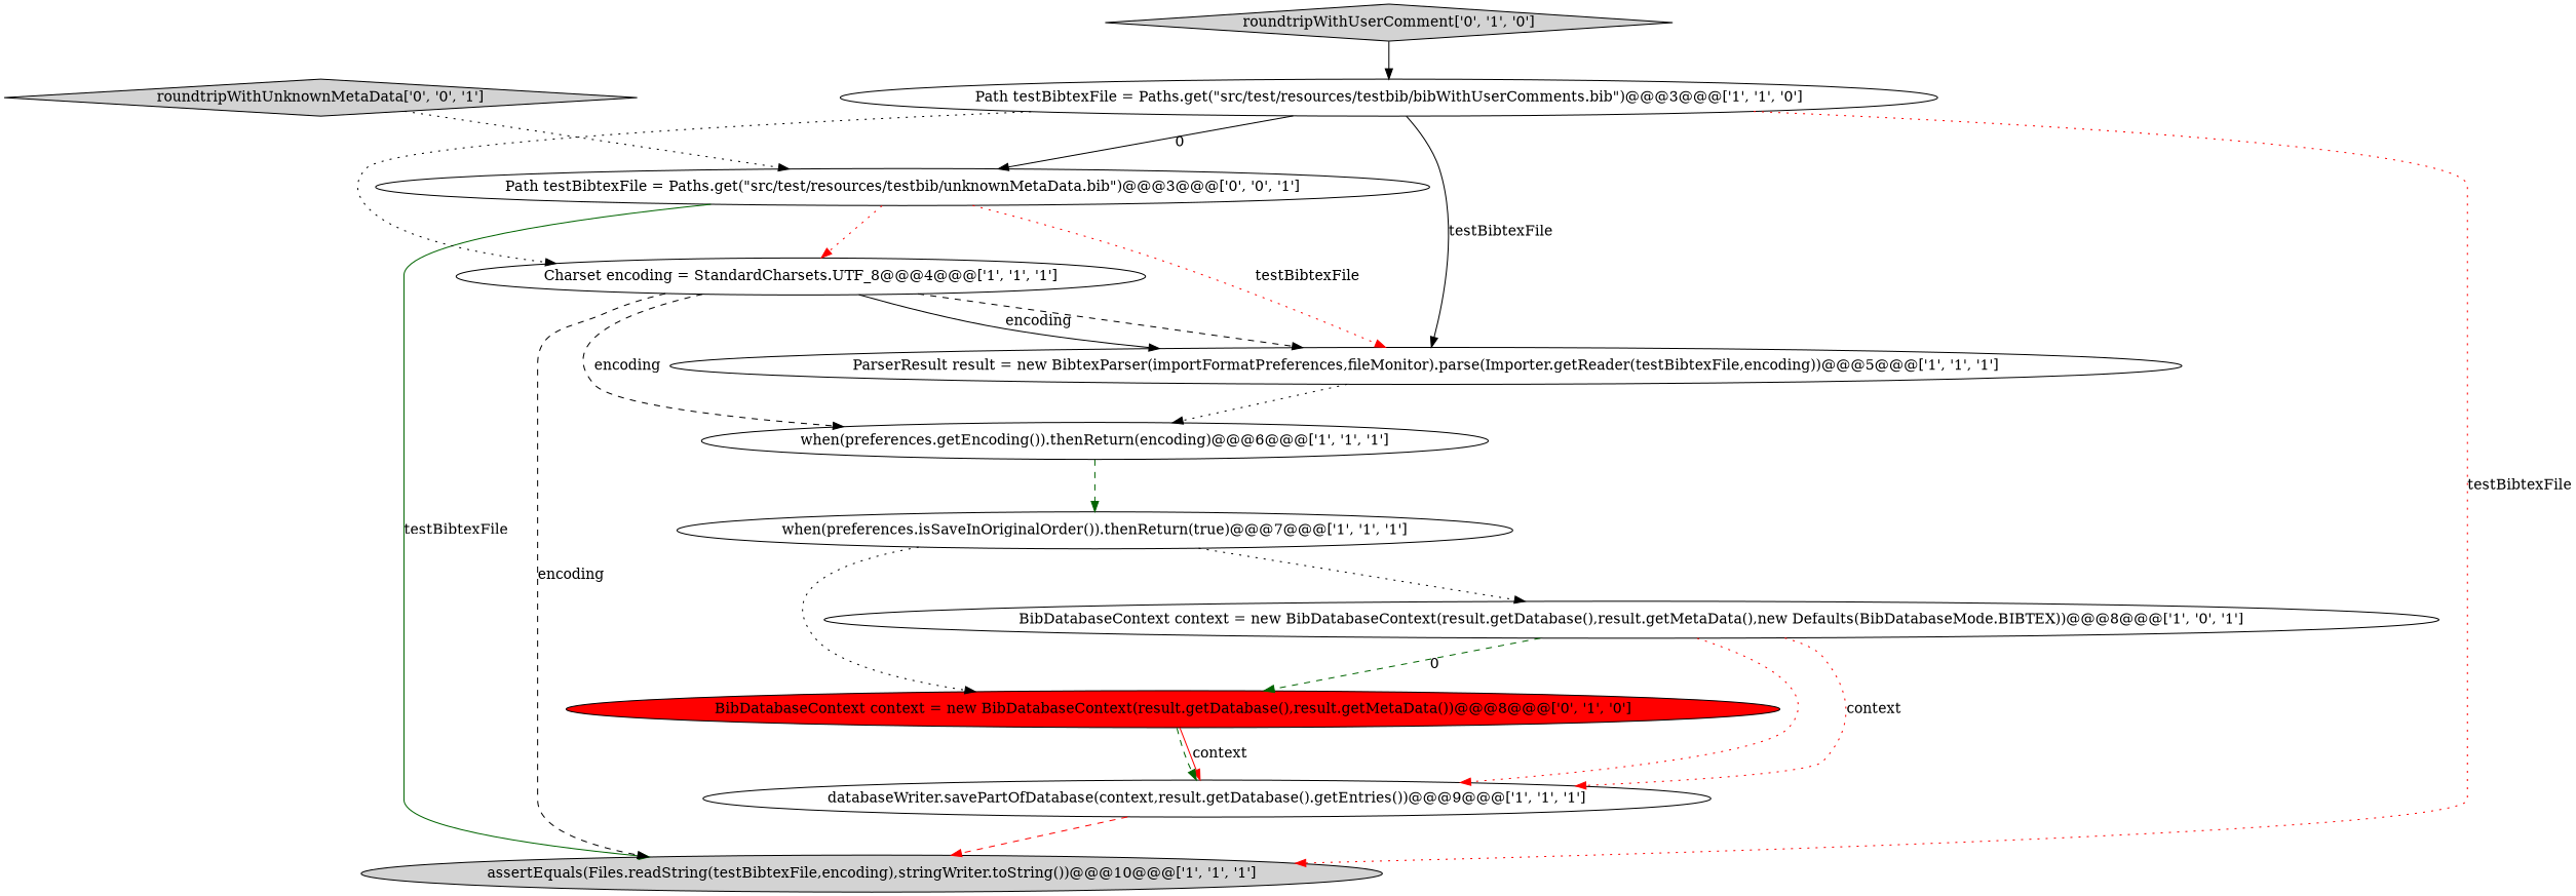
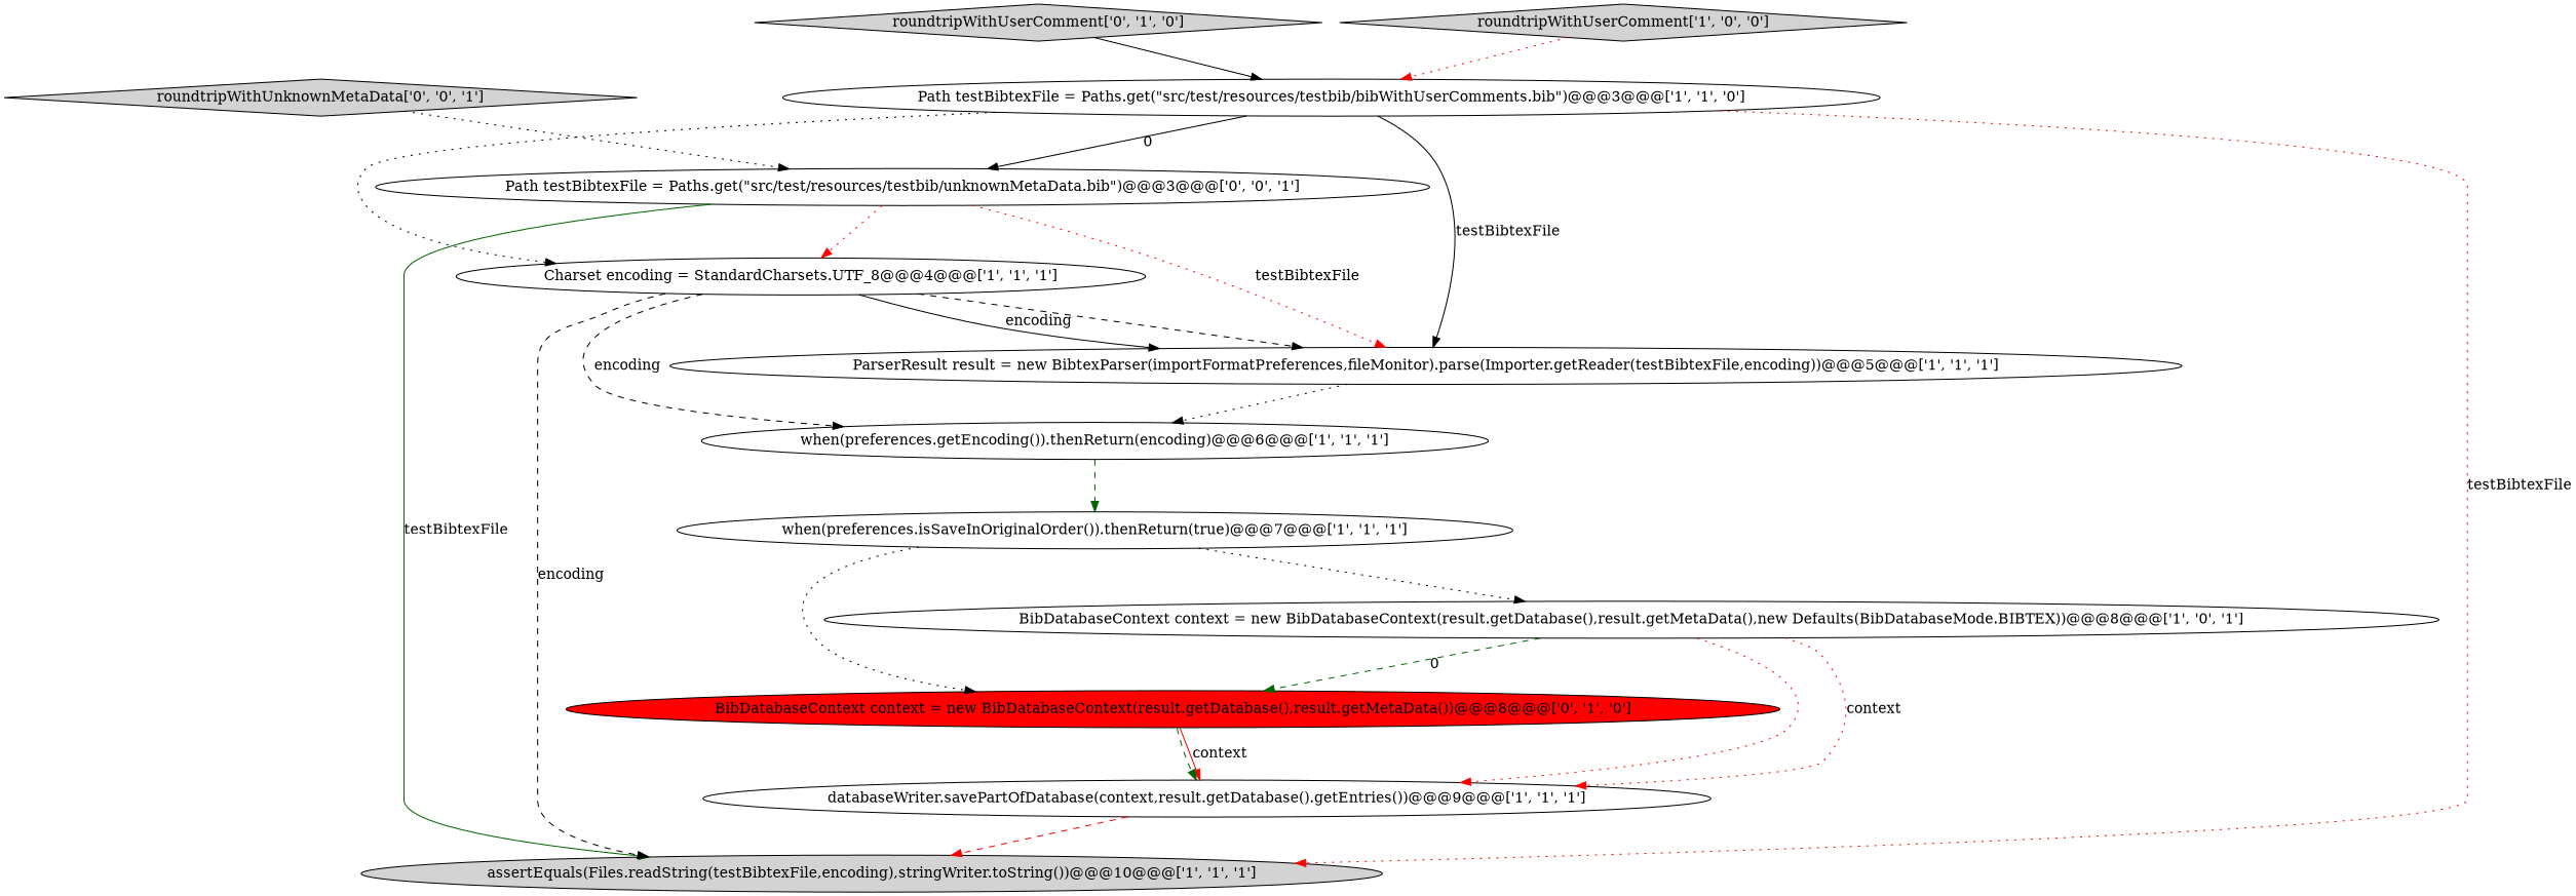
  digraph {
    node [fillcolor=white shape=ellipse style=filled]
    edge [style=dotted color=black]
    n1 [label="BibDatabaseContext context = new BibDatabaseContext(result.getDatabase(),result.getMetaData(),new Defaults(BibDatabaseMode.BIBTEX))@@@8@@@['1', '0', '1']"]
    n2 [label="databaseWriter.savePartOfDatabase(context,result.getDatabase().getEntries())@@@9@@@['1', '1', '1']"]
    n3 [fillcolor=red label="BibDatabaseContext context = new BibDatabaseContext(result.getDatabase(),result.getMetaData())@@@8@@@['0', '1', '0']"]
    n4 [fillcolor=lightgray label="roundtripWithUnknownMetaData['0', '0', '1']" shape=diamond]
    n5 [label="Path testBibtexFile = Paths.get(\"src/test/resources/testbib/unknownMetaData.bib\")@@@3@@@['0', '0', '1']"]
    n6 [label="Charset encoding = StandardCharsets.UTF_8@@@4@@@['1', '1', '1']"]
    n7 [label="ParserResult result = new BibtexParser(importFormatPreferences,fileMonitor).parse(Importer.getReader(testBibtexFile,encoding))@@@5@@@['1', '1', '1']"]
    n8 [label="when(preferences.getEncoding()).thenReturn(encoding)@@@6@@@['1', '1', '1']"]
    n9 [fillcolor=lightgray label="assertEquals(Files.readString(testBibtexFile,encoding),stringWriter.toString())@@@10@@@['1', '1', '1']"]
    n10 [fillcolor=lightgray label="roundtripWithUserComment['0', '1', '0']" shape=diamond]
    n11 [label="Path testBibtexFile = Paths.get(\"src/test/resources/testbib/bibWithUserComments.bib\")@@@3@@@['1', '1', '0']"]
    n12 [label="when(preferences.isSaveInOriginalOrder()).thenReturn(true)@@@7@@@['1', '1', '1']"]
+   n13 [fillcolor=lightgray label="roundtripWithUserComment['1', '0', '0']" shape=diamond]
    n1 -> n2 [label=context color=red]
    n1 -> n2 [color=red]
    n1 -> n3 [label=0 style=dashed color=darkgreen]
    n2 -> n9 [style=dashed color=red]
    n3 -> n2 [label=context style=solid color=red]
    n3 -> n2 [style=dashed color=darkgreen]
    n4 -> n5
    n5 -> n6 [color=red]
    n5 -> n7 [label=testBibtexFile color=red]
    n5 -> n9 [label=testBibtexFile style=solid color=darkgreen]
    n6 -> n7 [style=dashed]
    n6 -> n7 [label=encoding style=solid]
    n6 -> n8 [label=encoding style=dashed]
    n6 -> n9 [label=encoding style=dashed]
    n7 -> n8
    n8 -> n12 [style=dashed color=darkgreen]
    n10 -> n11 [style=solid]
    n11 -> n5 [label=0 style=solid]
    n11 -> n6
    n11 -> n7 [label=testBibtexFile style=solid]
    n11 -> n9 [label=testBibtexFile color=red]
    n12 -> n1
    n12 -> n3
+   n13 -> n11 [color=red]
  }
